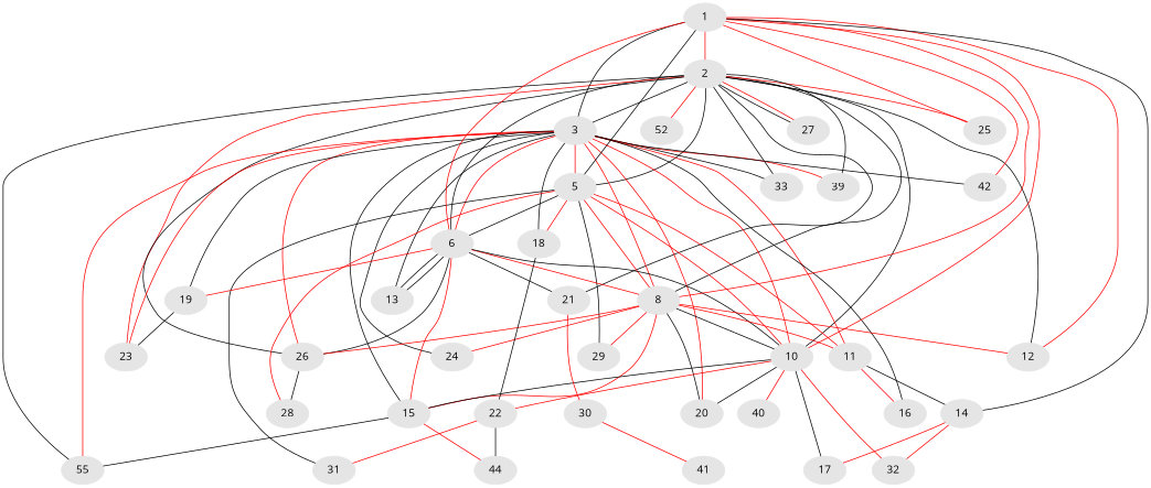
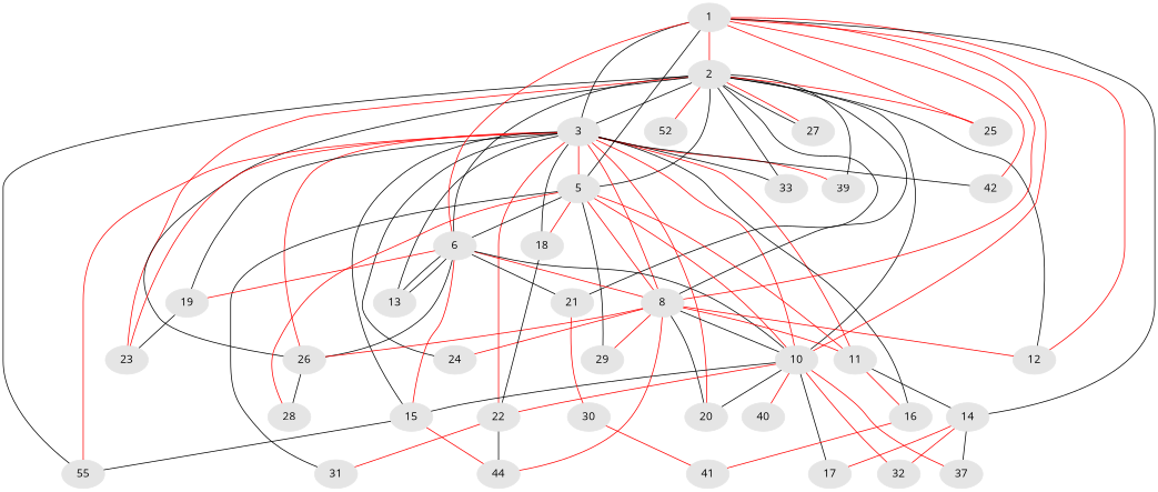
  graph {
    fontname="Open Sans"
    node [color=gray90 fontname="Open Sans" style=filled]
    edge [color=red fontname="Open Sans"]
    2 [super="+4"]
    3 [super="+50+47+7"]
    5 [super="+34"]
    6 [super="+49"]
    8
    10
    12 [super="+43"]
    25
    21
    23
    26 [super="+48"]
    27
    33
    39
    n15 [label=55]
    52
    1
    14
    42
    11
    13
    15 [super="+35"]
    16
    18
    19
    20 [super="+36"]
    24
    28
    29
    31
    40
    17
    22
    32
+   37
    30
    44
    41
    2 -- 3 [color=black weight=6]
    2 -- 5 [color=black weight=2]
    2 -- 6 [color=black weight=2]
    2 -- 8 [color=black weight=2]
    2 -- 10 [color=black weight=2]
    2 -- 12 [color=black]
    2 -- 25
    2 -- 21 [color=black]
    2 -- 23
    2 -- 26 [color=black]
    2 -- 27 [color=black]
    2 -- 27
    2 -- 33 [color=black]
    2 -- 39 [color=black]
    2 -- n15 [color=black]
    2 -- 52
    3 -- 5 [weight=4]
-   3 -- 6 [weight=4]
+   3 -- 22 [weight=4]
    3 -- 8 [weight=3]
    3 -- 10 [weight=3]
    3 -- 23
    3 -- 26 [weight=2]
    3 -- 33 [color=black]
    3 -- 39
    3 -- n15
    3 -- 42 [color=black]
    3 -- 11
    3 -- 13 [color=black]
    3 -- 15 [color=black weight=2]
    3 -- 16 [color=black]
    3 -- 18 [color=black]
    3 -- 19 [color=black]
    3 -- 20
    3 -- 24 [color=black]
    5 -- 6 [color=black]
    5 -- 8
    5 -- 10 [weight=2]
    5 -- 11
    5 -- 18
    5 -- 28
    5 -- 29 [color=black]
    5 -- 31 [color=black]
    6 -- 8
    6 -- 10 [color=black]
    6 -- 21 [color=black]
    6 -- 26 [color=black]
    6 -- 13 [color=black]
    6 -- 13 [color=black]
    6 -- 15
    6 -- 19
    8 -- 10 [color=black]
    8 -- 12
    8 -- 26
    8 -- 11
-   8 -- 15
+   8 -- 44
    8 -- 20 [color=black]
    8 -- 24
    8 -- 29
    10 -- 15 [color=black]
    10 -- 20 [color=black]
    10 -- 40
    10 -- 17 [color=black]
    10 -- 22
    10 -- 32
+   10 -- 37
    21 -- 30
    26 -- 28 [color=black]
    1 -- 2 [weight=2]
    1 -- 3 [color=black weight=3]
    1 -- 5 [color=black]
    1 -- 6
    1 -- 8
    1 -- 10
    1 -- 12
    1 -- 25
    1 -- 14 [color=black]
    1 -- 42
    14 -- 17
    14 -- 32
+   14 -- 37 [color=black]
    11 -- 14 [color=black]
    11 -- 16
    15 -- n15 [color=black]
    15 -- 44
+   16 -- 41
    18 -- 22 [color=black]
    19 -- 23 [color=black]
    22 -- 31
    22 -- 44 [color=black]
    30 -- 41
  }
